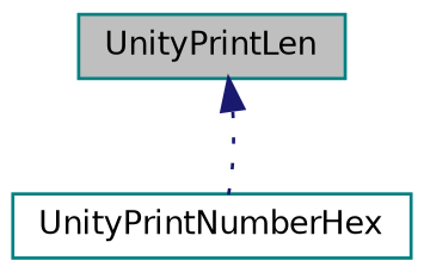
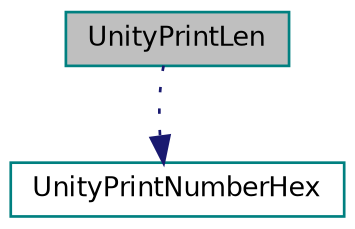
  digraph {
    rankdir=TB
    node [color=teal fontname=Helvetica fontsize=10 shape=record style=filled]
    n1 [fillcolor=grey75 fontcolor=black height=0.2 label=UnityPrintLen width=0.4]
    n2 [fillcolor=white height=0.2 label=UnityPrintNumberHex width=0.4]
-   n2 -> n1 [color=midnightblue fontname=Helvetica fontsize=10 labelfontname=Helvetica labelfontsize=10 style=dotted arrowhead=normal]
+   n1 -> n2 [color=midnightblue fontname=Helvetica fontsize=10 labelfontname=Helvetica labelfontsize=10 style=dotted arrowhead=normal]
  }
